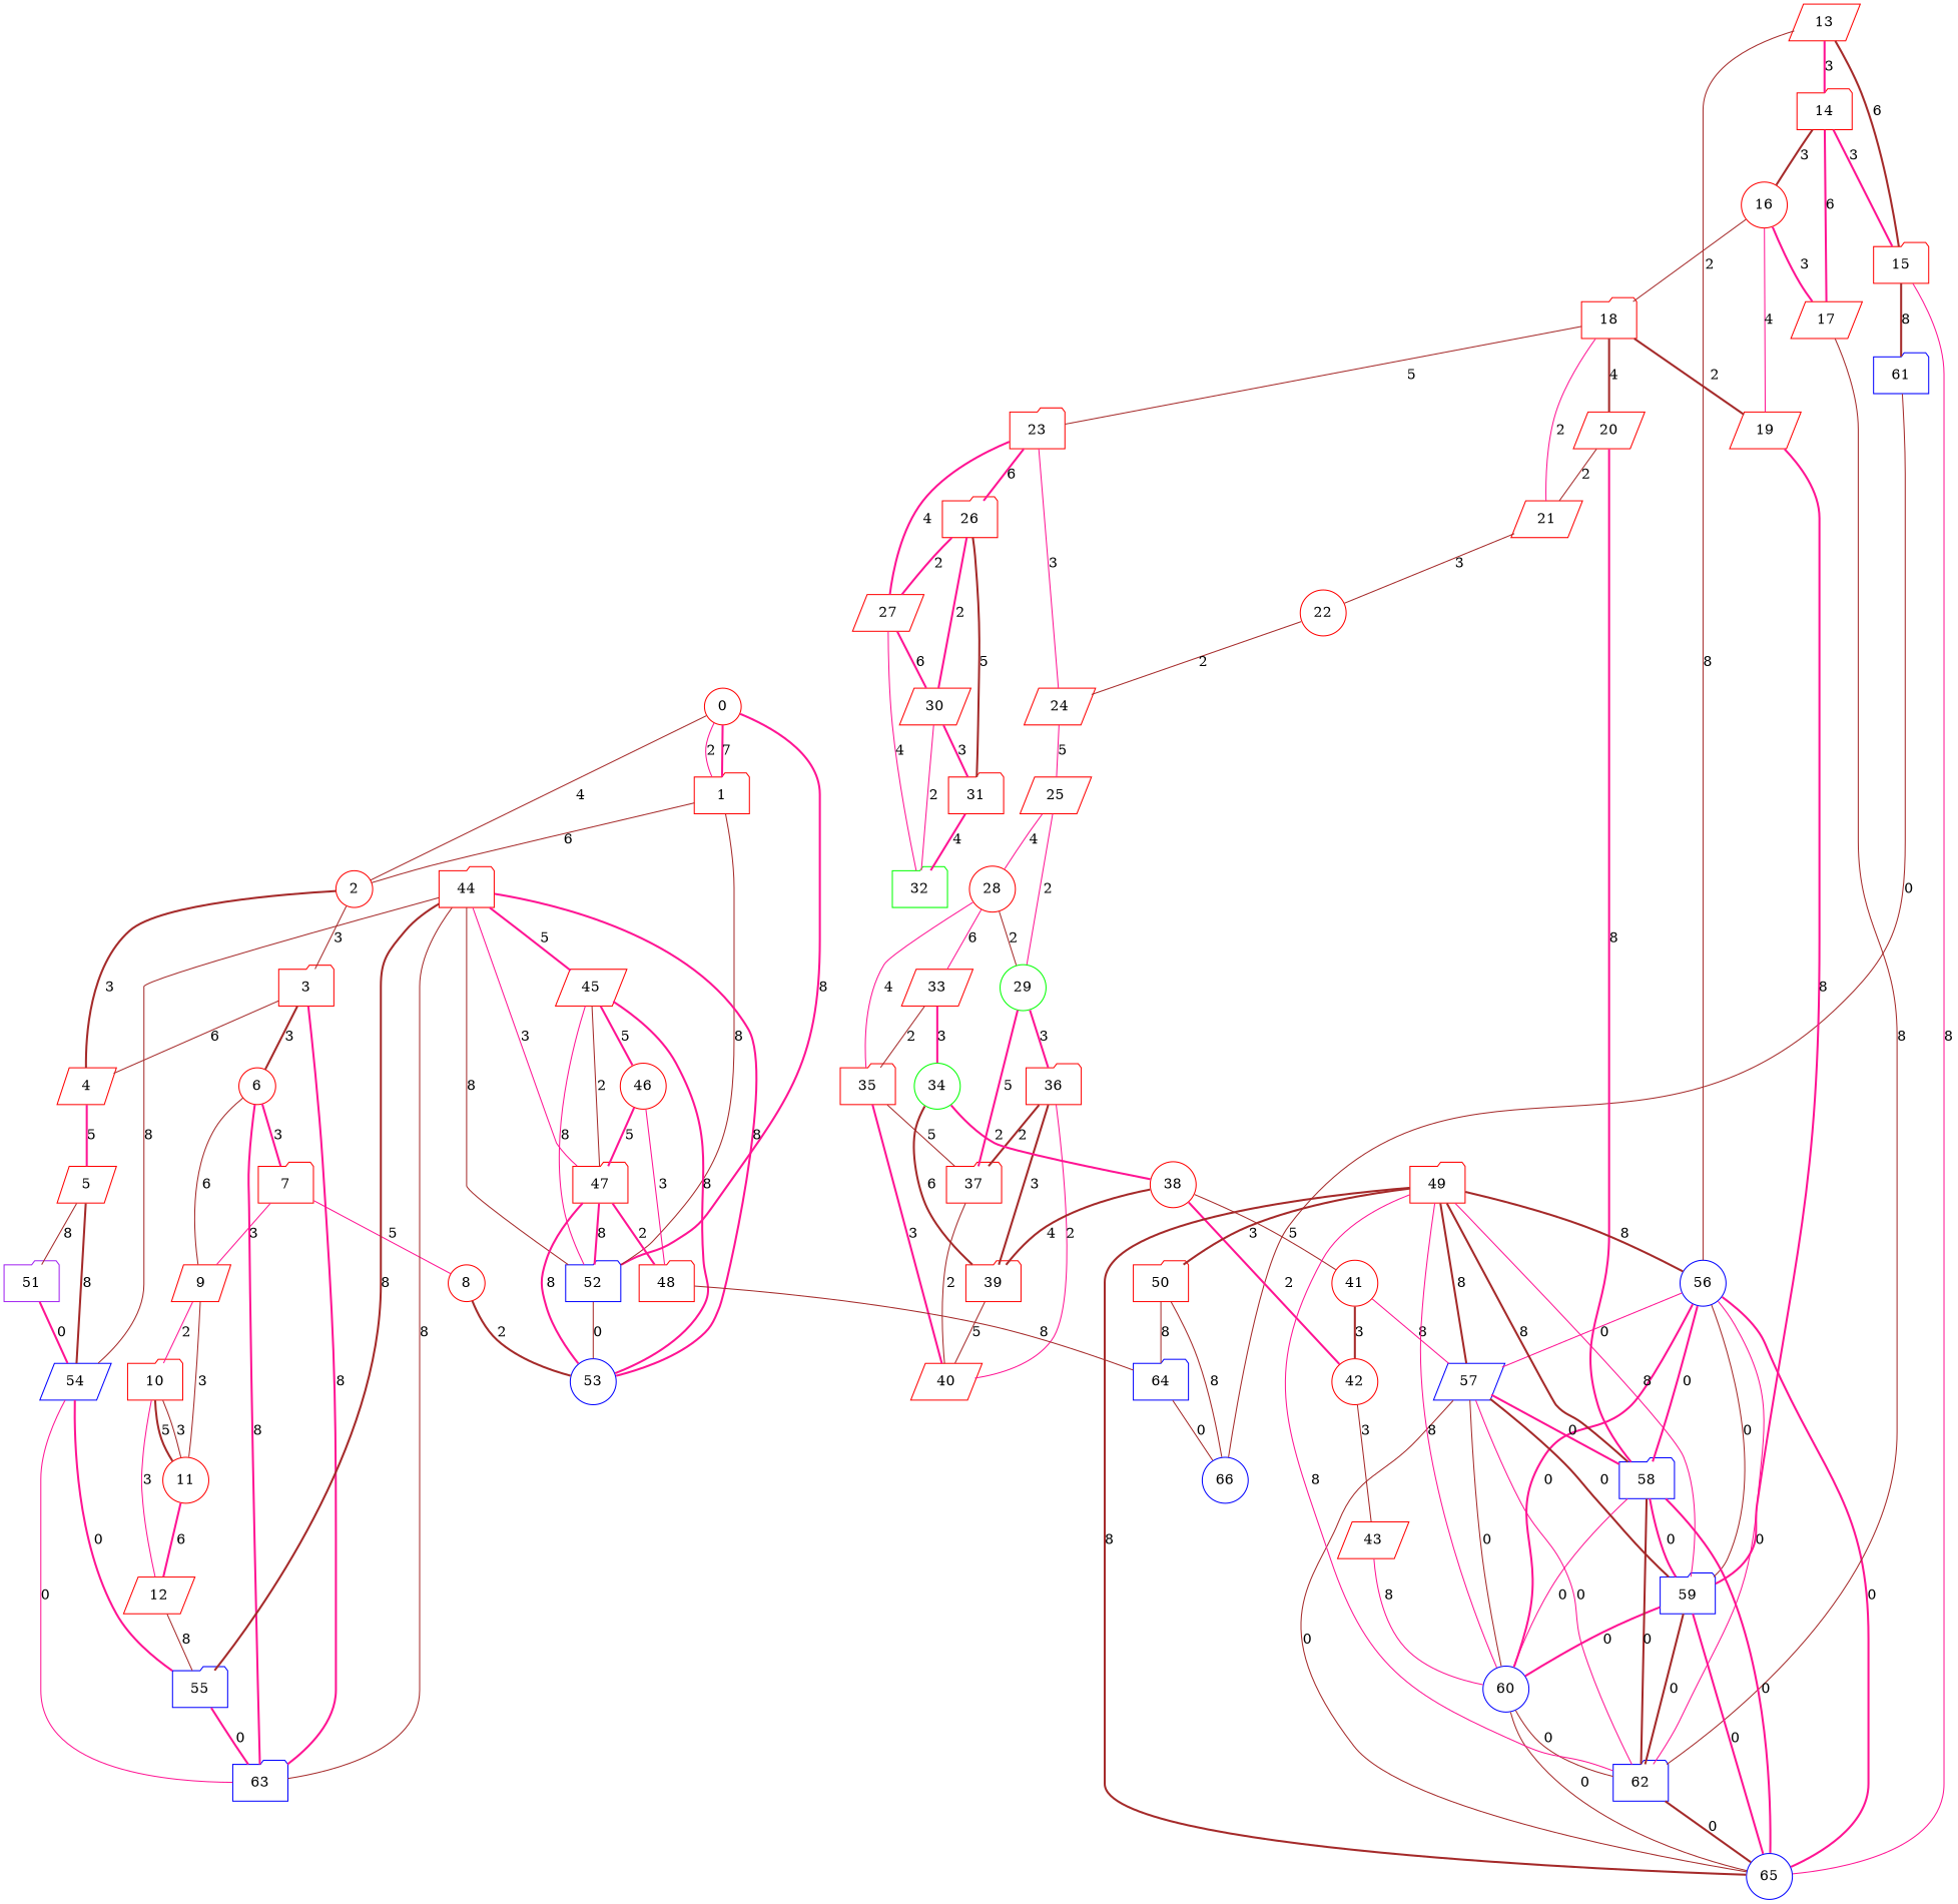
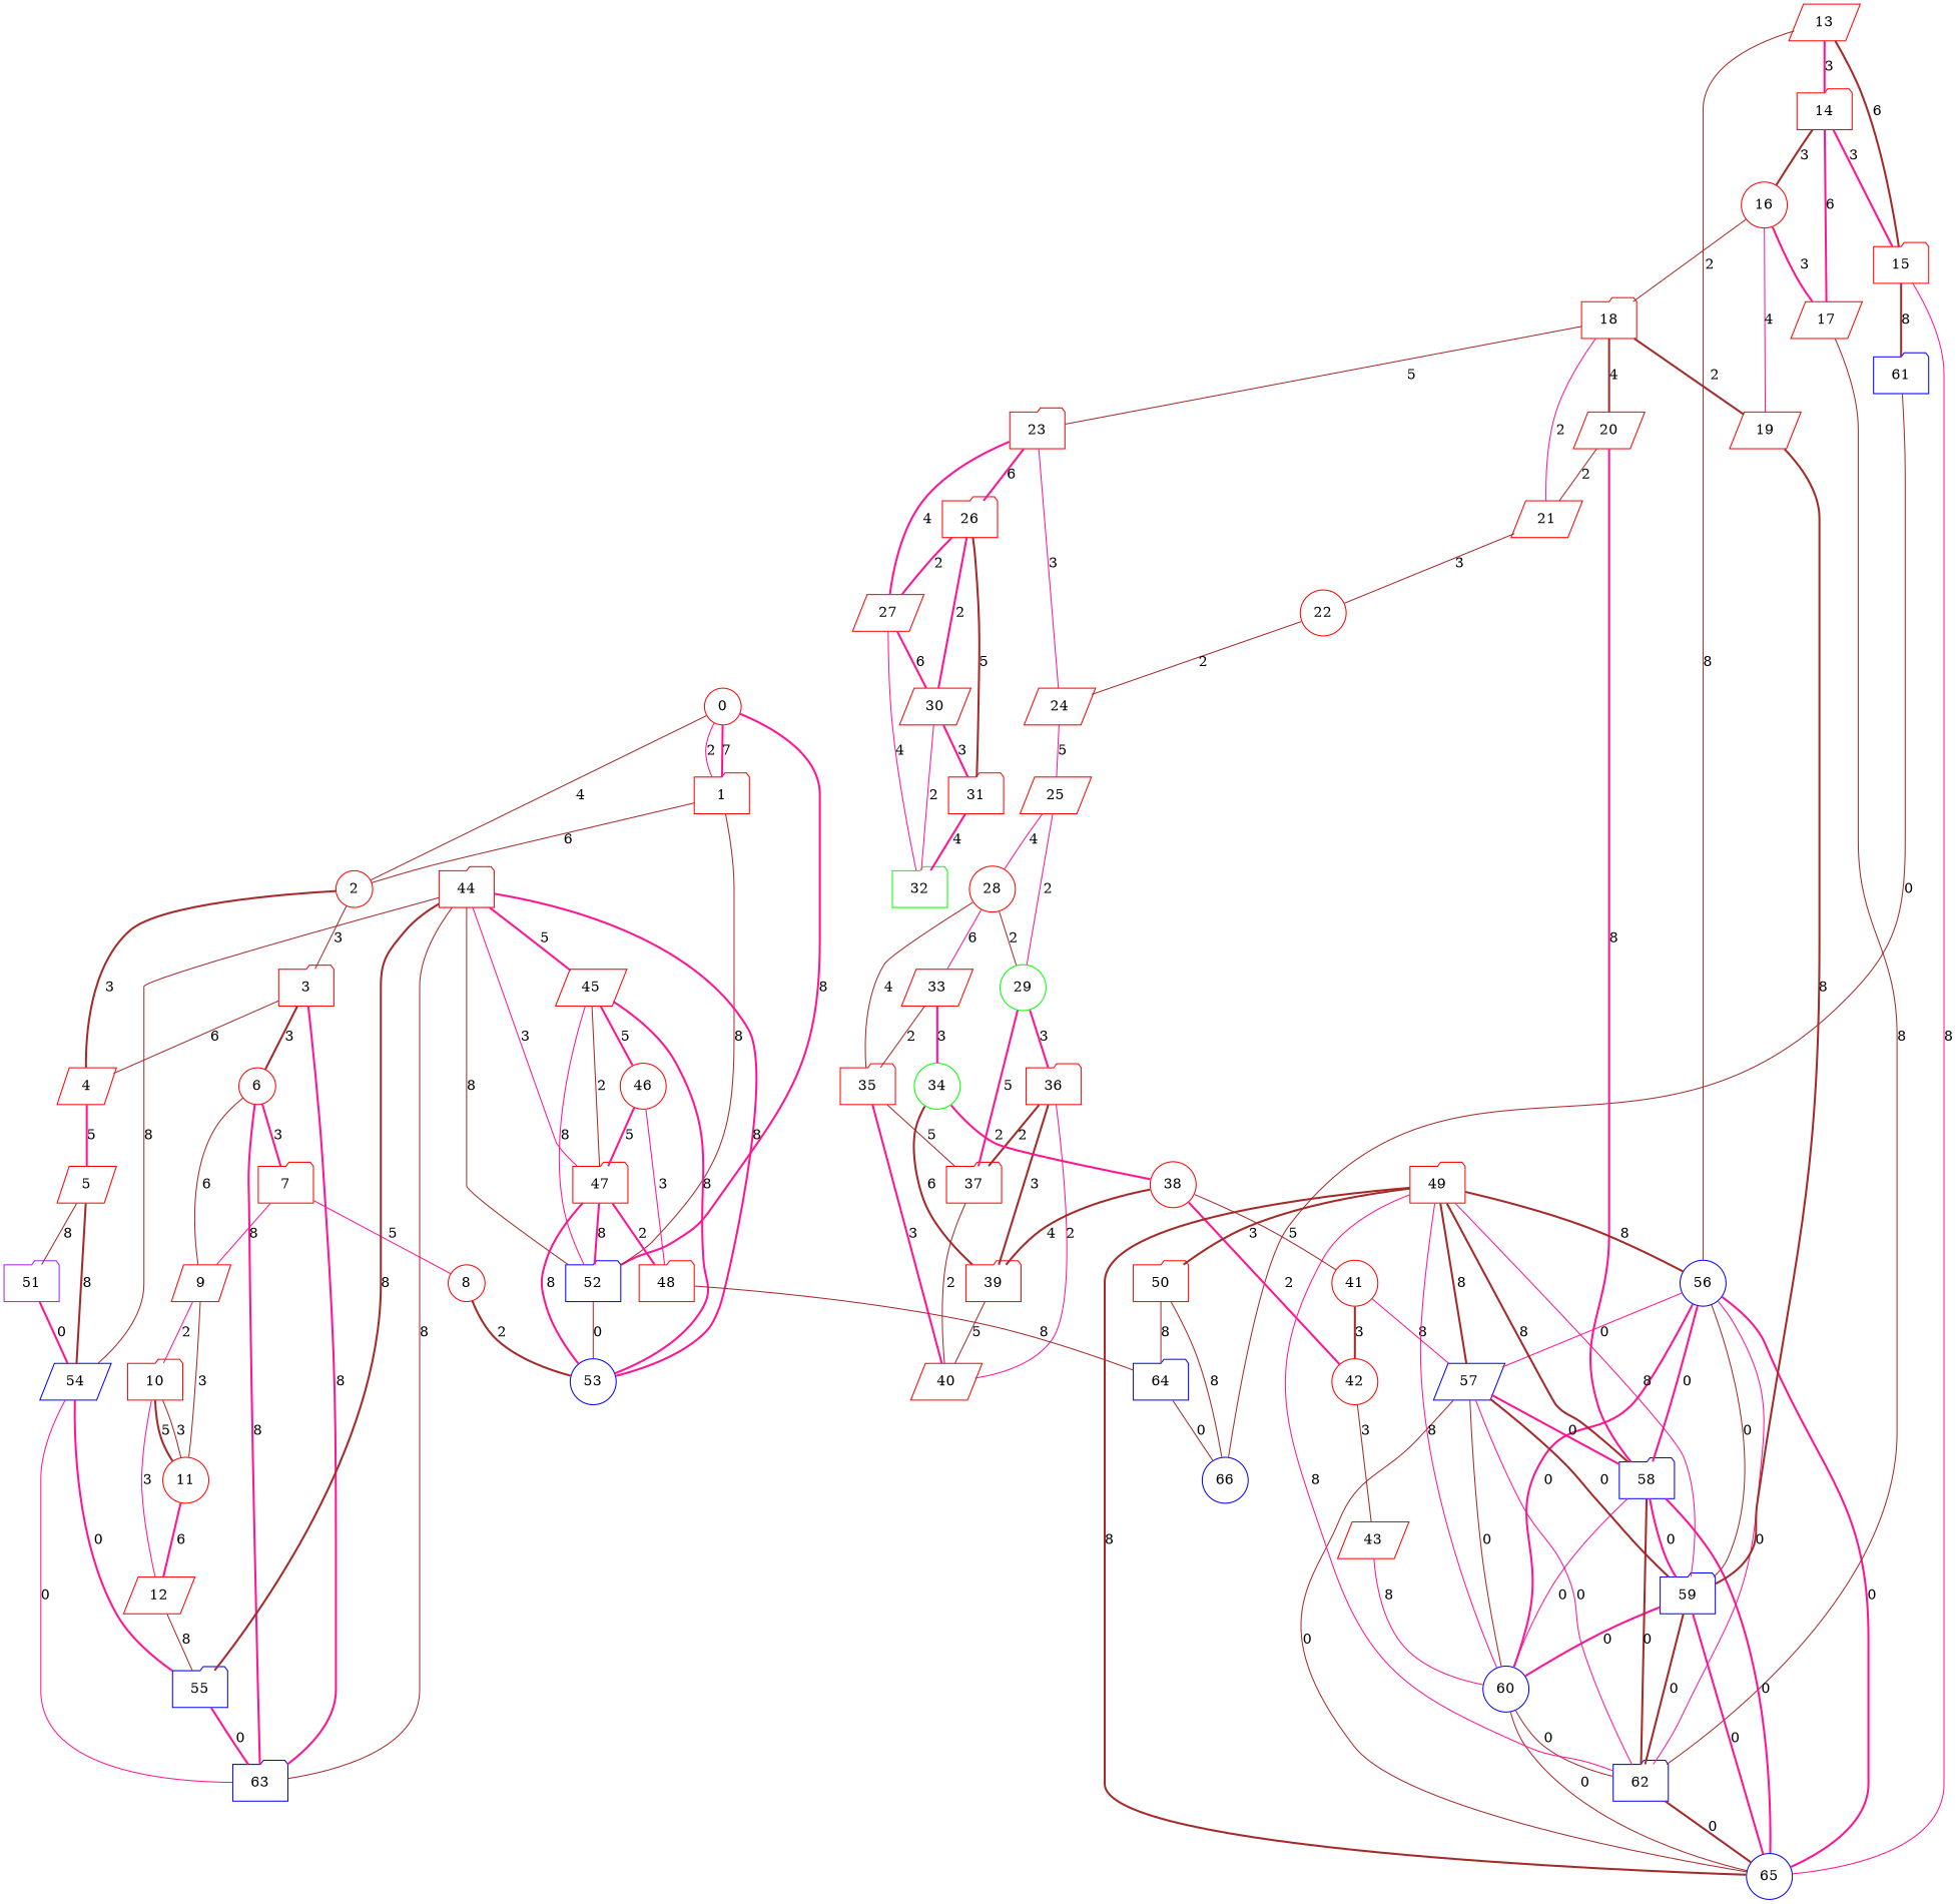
  graph {
    node [color=red shape=folder weight=1]
    edge [color=deeppink style=bold]
    0 [shape=circle]
    1
    2 [shape=circle]
    52 [color=blue weight=3]
    3
    4 [shape=parallelogram]
    53 [color=blue shape=circle weight=3]
    6 [shape=circle]
    63 [color=blue weight=3]
    5 [shape=parallelogram]
    7
    9 [shape=parallelogram]
    51 [color=purple weight=4]
    54 [color=blue shape=parallelogram weight=3]
    55 [color=blue weight=3]
    8 [shape=circle]
    10
    11 [shape=circle]
    12 [shape=parallelogram]
    13 [shape=parallelogram]
    14
    15
    56 [color=blue shape=circle weight=3]
    16 [shape=circle]
    17 [shape=parallelogram]
    61 [color=blue weight=3]
    65 [color=blue shape=circle weight=3]
    62 [color=blue weight=3]
    59 [color=blue weight=3]
    58 [color=blue weight=3]
    57 [color=blue shape=parallelogram weight=3]
    60 [color=blue shape=circle weight=3]
    18
    19 [shape=parallelogram]
    66 [color=blue shape=circle weight=3]
    20 [shape=parallelogram]
    21 [shape=parallelogram]
    23
    22 [shape=circle]
    24 [shape=parallelogram]
    26
    27 [shape=parallelogram]
    25 [shape=parallelogram]
    30 [shape=parallelogram]
    31
    32 [color=green weight=2]
    28 [shape=circle]
    29 [color=green shape=circle weight=2]
    33 [shape=parallelogram]
    35
    36
    37
    34 [color=green shape=circle weight=2]
    40 [shape=parallelogram]
    39
    38 [shape=circle]
    41 [shape=circle]
    42 [shape=circle]
    43 [shape=parallelogram]
    44
    45 [shape=parallelogram]
    47
    46 [shape=circle]
    48
    64 [color=blue weight=3]
    49
    50
    0 -- 1 [label=2 style=solid]
    0 -- 1 [label=7]
    0 -- 2 [color=brown label=4 style=solid]
    0 -- 52 [label=8]
    1 -- 2 [color=brown label=6 style=solid]
    1 -- 52 [color=brown label=8 style=solid]
    2 -- 3 [color=brown label=3 style=solid]
    2 -- 4 [color=brown label=3]
    52 -- 53 [color=brown label=0 style=solid]
    3 -- 4 [color=brown label=6 style=solid]
    3 -- 6 [color=brown label=3]
    3 -- 63 [label=8]
    4 -- 5 [label=5]
    6 -- 63 [label=8]
    6 -- 7 [label=3]
    6 -- 9 [color=brown label=6 style=solid]
    5 -- 51 [color=brown label=8 style=solid]
    5 -- 54 [color=brown label=8]
-   7 -- 9 [label=3 style=solid]
+   7 -- 9 [label=8 style=solid]
    7 -- 8 [label=5 style=solid]
    9 -- 10 [label=2 style=solid]
    9 -- 11 [color=brown label=3 style=solid]
    51 -- 54 [label=0]
    54 -- 63 [label=0 style=solid]
    54 -- 55 [label=0]
    55 -- 63 [label=0]
    8 -- 53 [color=brown label=2]
    10 -- 11 [color=brown label=5]
    10 -- 11 [color=brown label=3 style=solid]
    10 -- 12 [label=3 style=solid]
    11 -- 12 [label=6]
    12 -- 55 [color=brown label=8 style=solid]
    13 -- 14 [label=3]
    13 -- 15 [color=brown label=6]
    13 -- 56 [color=brown label=8 style=solid]
    14 -- 15 [label=3]
    14 -- 16 [color=brown label=3]
    14 -- 17 [label=6]
    15 -- 61 [color=brown label=8]
    15 -- 65 [label=8 style=solid]
    56 -- 65 [label=0]
    56 -- 62 [label=0 style=solid]
    56 -- 59 [color=brown label=0 style=solid]
    56 -- 58 [label=0]
    56 -- 57 [label=0 style=solid]
    56 -- 60 [label=0]
    16 -- 17 [label=3]
    16 -- 18 [color=brown label=2 style=solid]
    16 -- 19 [label=4 style=solid]
    17 -- 62 [color=brown label=8 style=solid]
    61 -- 66 [color=brown label=0 style=solid]
    62 -- 65 [color=brown label=0]
    59 -- 65 [label=0]
    59 -- 62 [color=brown label=0]
    59 -- 60 [label=0]
    58 -- 65 [label=0]
    58 -- 62 [color=brown label=0]
    58 -- 59 [label=0]
    58 -- 60 [label=0 style=solid]
    57 -- 65 [color=brown label=0 style=solid]
    57 -- 62 [label=0 style=solid]
    57 -- 59 [color=brown label=0]
    57 -- 58 [label=0]
    57 -- 60 [color=brown label=0 style=solid]
    60 -- 65 [color=brown label=0 style=solid]
    60 -- 62 [color=brown label=0 style=solid]
    18 -- 19 [color=brown label=2]
    18 -- 20 [color=brown label=4]
    18 -- 21 [label=2 style=solid]
    18 -- 23 [color=brown label=5 style=solid]
-   19 -- 59 [label=8]
+   19 -- 59 [color=brown label=8]
    20 -- 58 [label=8]
    20 -- 21 [color=brown label=2 style=solid]
    21 -- 22 [color=brown label=3 style=solid]
    23 -- 24 [label=3 style=solid]
    23 -- 26 [label=6]
    23 -- 27 [label=4]
    22 -- 24 [color=brown label=2 style=solid]
    24 -- 25 [label=5 style=solid]
    26 -- 27 [label=2]
    26 -- 30 [label=2]
    26 -- 31 [color=brown label=5]
    27 -- 30 [label=6]
    27 -- 32 [label=4 style=solid]
    25 -- 28 [label=4 style=solid]
    25 -- 29 [label=2 style=solid]
    30 -- 31 [label=3]
    30 -- 32 [label=2 style=solid]
    31 -- 32 [label=4]
    28 -- 29 [color=brown label=2 style=solid]
    28 -- 33 [label=6 style=solid]
-   28 -- 35 [label=4 style=solid]
+   28 -- 35 [color=brown label=4 style=solid]
    29 -- 36 [label=3]
    29 -- 37 [label=5]
    33 -- 35 [color=brown label=2 style=solid]
    33 -- 34 [label=3]
    35 -- 37 [color=brown label=5 style=solid]
    35 -- 40 [label=3]
    36 -- 37 [color=brown label=2]
    36 -- 40 [label=2 style=solid]
    36 -- 39 [color=brown label=3]
    37 -- 40 [color=brown label=2 style=solid]
    34 -- 39 [color=brown label=6]
    34 -- 38 [label=2]
    39 -- 40 [color=brown label=5 style=solid]
    38 -- 39 [color=brown label=4]
    38 -- 41 [color=brown label=5 style=solid]
    38 -- 42 [label=2]
    41 -- 57 [label=8 style=solid]
    41 -- 42 [color=brown label=3]
    42 -- 43 [color=brown label=3 style=solid]
    43 -- 60 [label=8 style=solid]
    44 -- 52 [color=brown label=8 style=solid]
    44 -- 53 [label=8]
    44 -- 63 [color=brown label=8 style=solid]
    44 -- 54 [color=brown label=8 style=solid]
    44 -- 55 [color=brown label=8]
    44 -- 45 [label=5]
    44 -- 47 [label=3 style=solid]
    45 -- 52 [label=8 style=solid]
    45 -- 53 [label=8]
    45 -- 47 [color=brown label=2 style=solid]
    45 -- 46 [label=5]
    47 -- 52 [label=8]
    47 -- 53 [label=8]
    47 -- 48 [label=2]
    46 -- 47 [label=5]
    46 -- 48 [label=3 style=solid]
    48 -- 64 [color=brown label=8 style=solid]
    64 -- 66 [color=brown label=0 style=solid]
    49 -- 56 [color=brown label=8]
    49 -- 65 [color=brown label=8]
    49 -- 62 [label=8 style=solid]
    49 -- 59 [label=8 style=solid]
    49 -- 58 [color=brown label=8]
    49 -- 57 [color=brown label=8]
    49 -- 60 [label=8 style=solid]
    49 -- 50 [color=brown label=3]
    50 -- 66 [color=brown label=8 style=solid]
    50 -- 64 [color=brown label=8 style=solid]
  }
